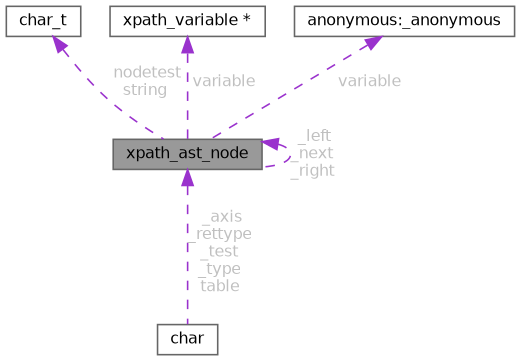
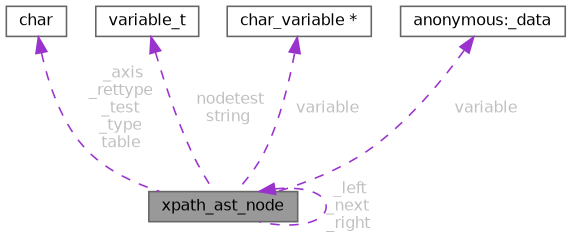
  digraph {
    node [color=gray40 fillcolor=white fontname=Helvetica fontsize=10 shape=box style=filled]
    edge [color=darkorchid3 dir=back fontcolor=grey fontname=Helvetica fontsize=10 labelfontname=Helvetica labelfontsize=10 style=dashed]
    n1 [fillcolor=grey60 fontcolor=black height=0.2 label=xpath_ast_node width=0.4]
    n2 [height=0.2 label=char width=0.4]
-   n3 [height=0.2 label=char_t width=0.4]
-   n4 [height=0.2 label="xpath_variable *" width=0.4]
-   n5 [height=0.2 label="anonymous:_anonymous" width=0.4]
+   n3 [height=0.2 label=variable_t width=0.4]
+   n4 [height=0.2 label="char_variable *" width=0.4]
+   n5 [height=0.2 label="anonymous:_data" width=0.4]
    n1 -> n1 [label=" _left\n_next\n_right"]
-   n1 -> n2 [label=" _axis\n_rettype\n_test\n_type\ntable"]
+   n2 -> n1 [label=" _axis\n_rettype\n_test\n_type\ntable"]
    n3 -> n1 [label=" nodetest\nstring"]
    n4 -> n1 [label=" variable"]
    n5 -> n1 [label=" variable"]
  }
